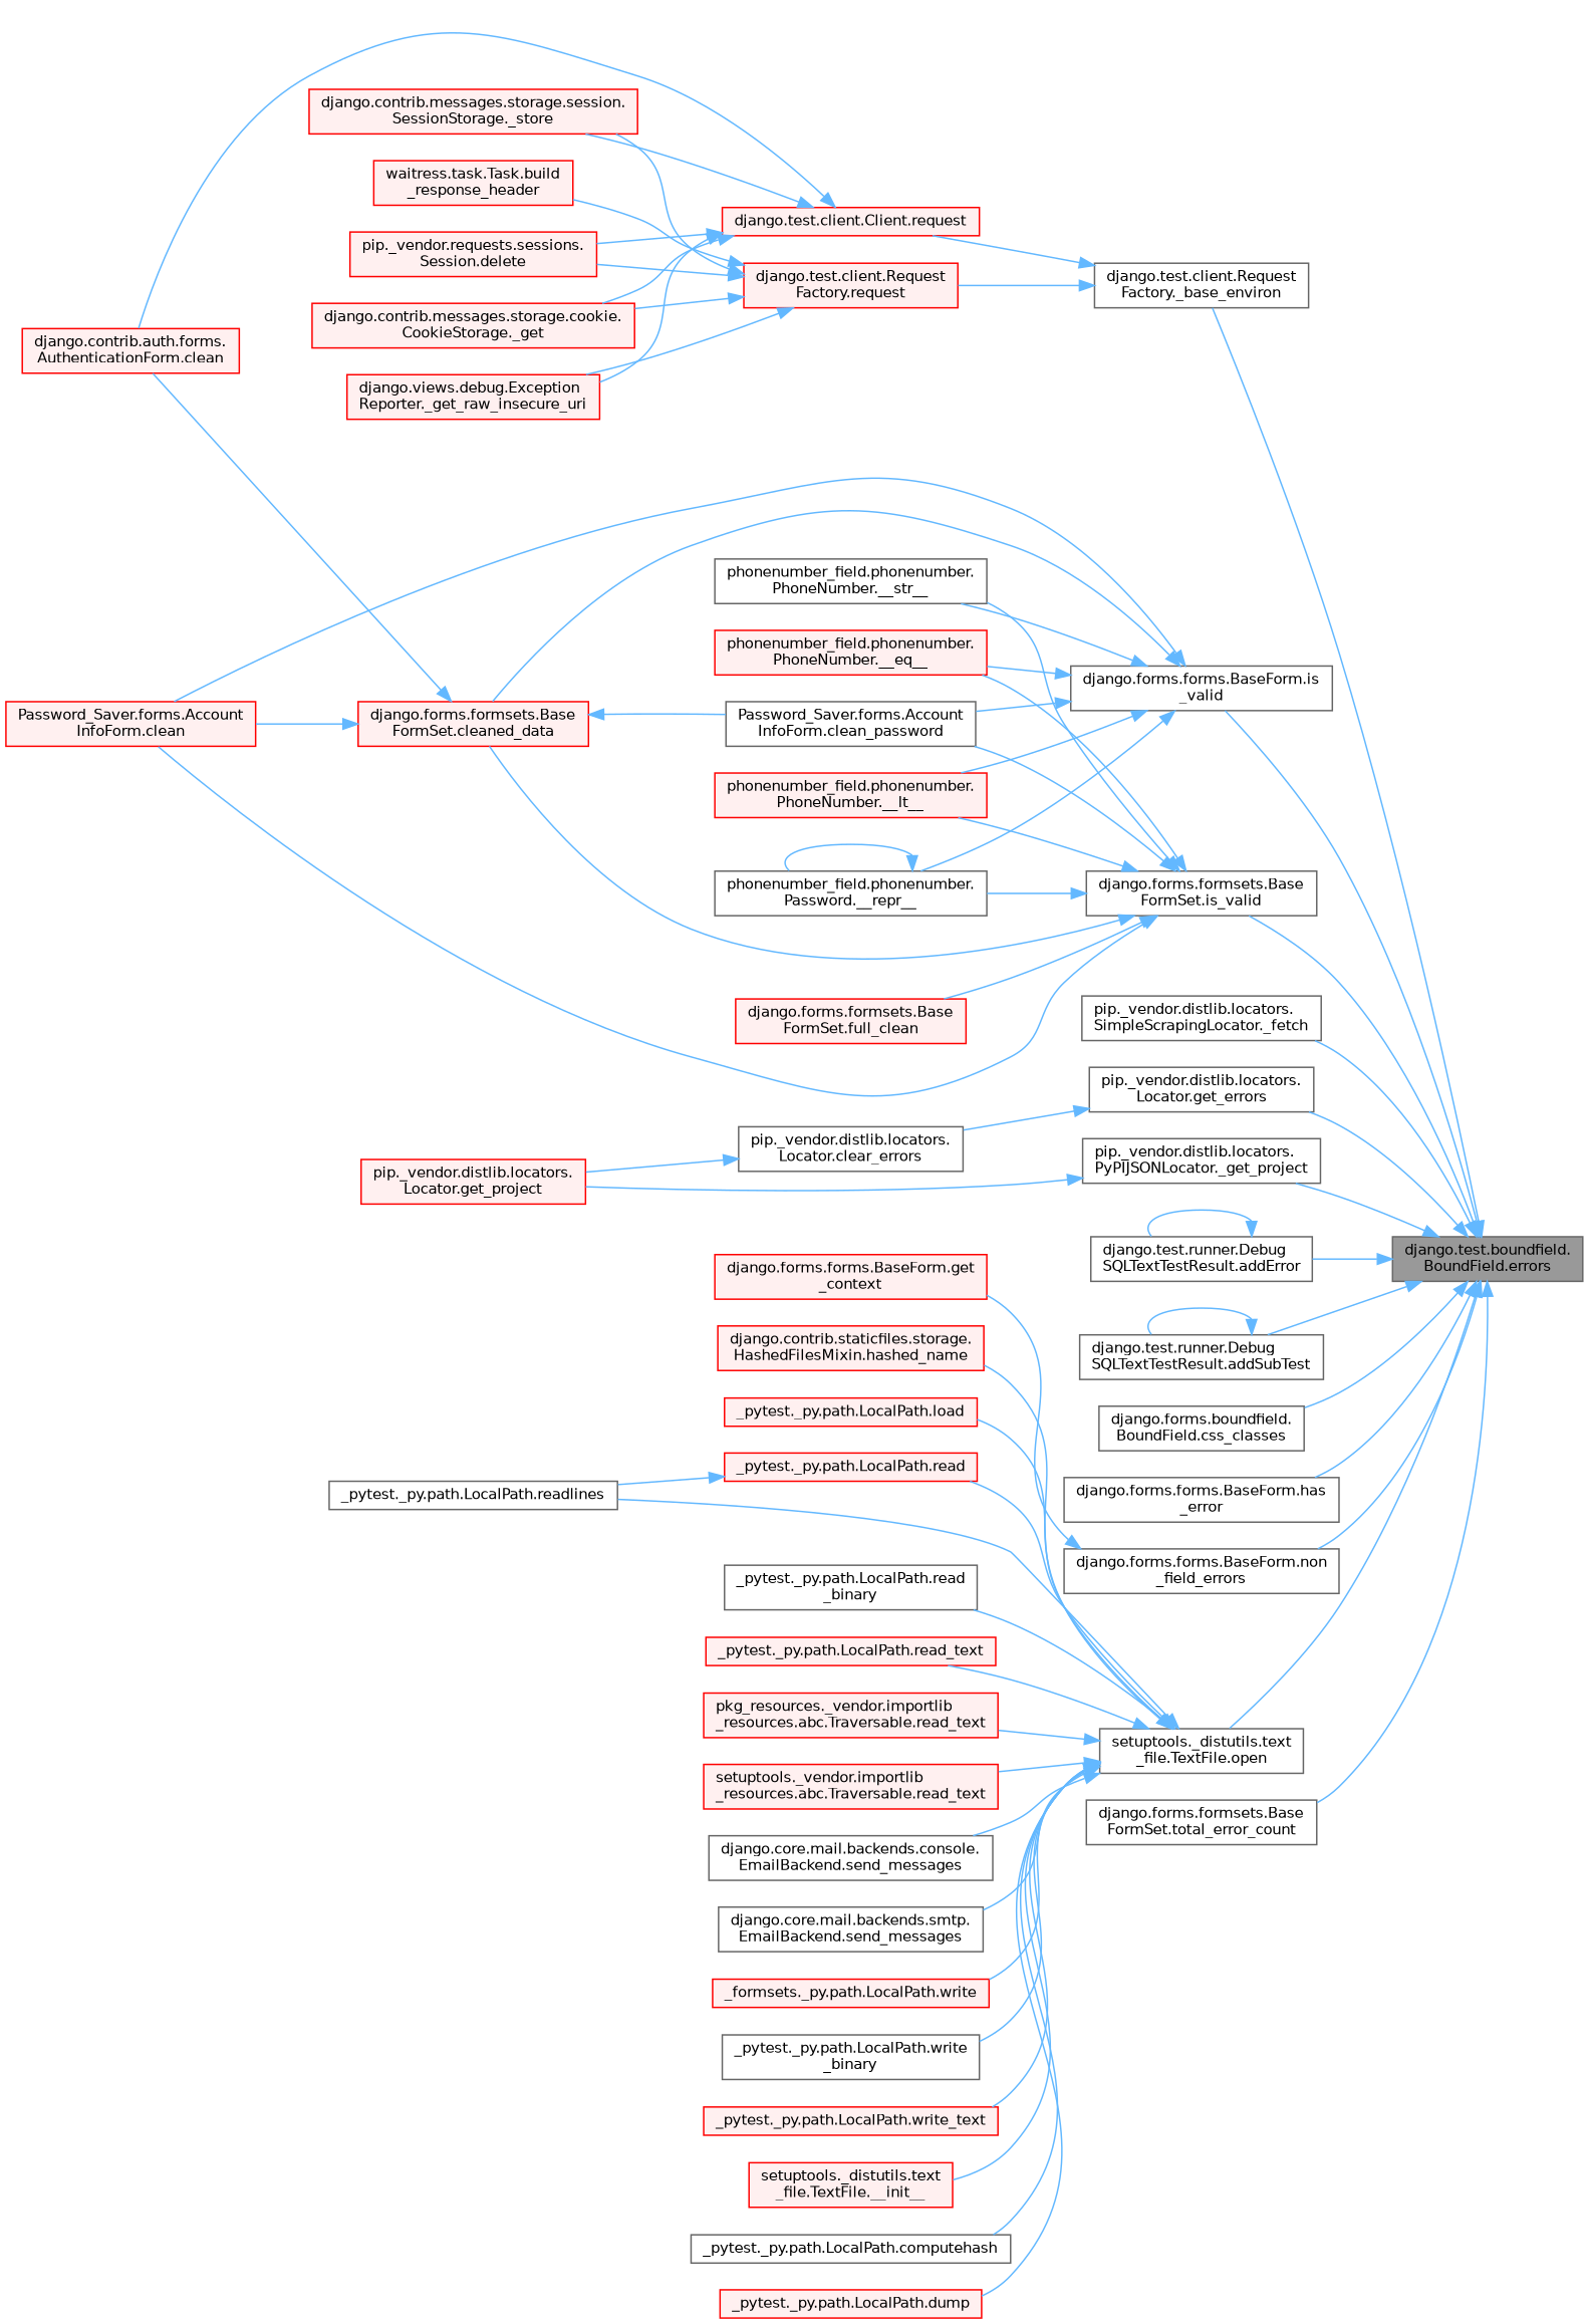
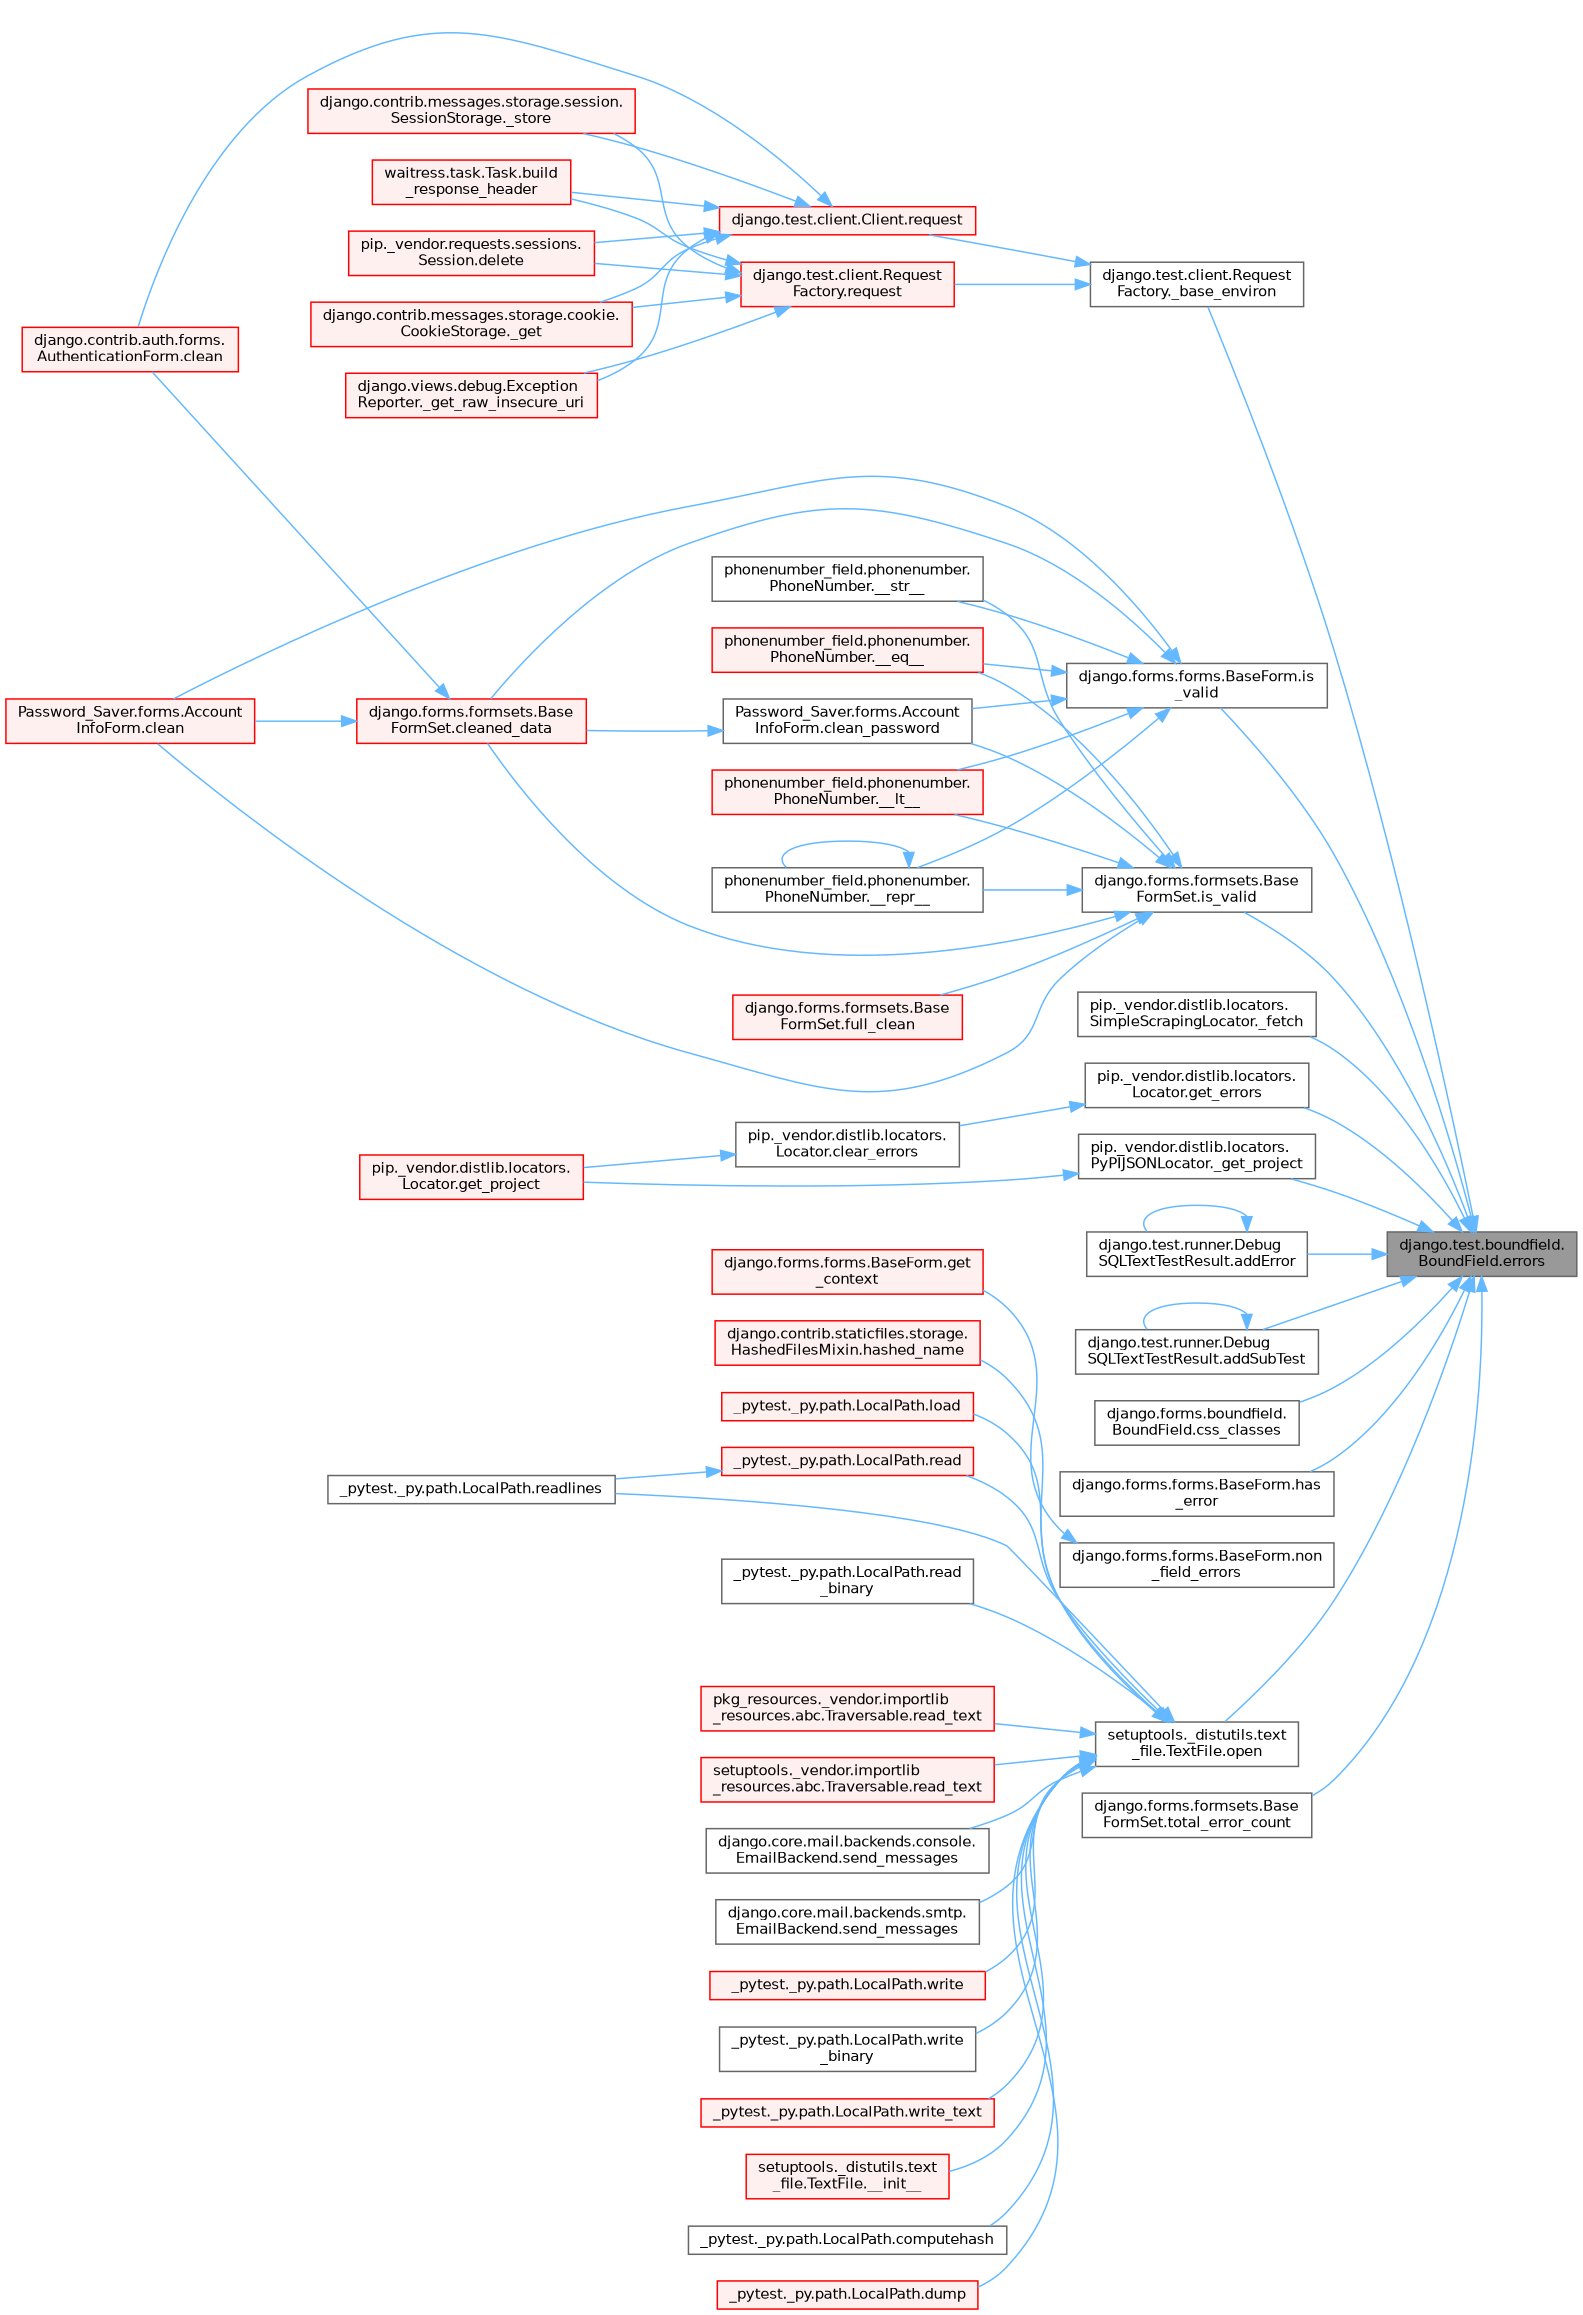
  digraph {
    rankdir=RL
    node [color=red fillcolor="#FFF0F0" fontname=Helvetica fontsize=10 shape=box style=filled]
    edge [color=steelblue1 dir=back fontname=Helvetica fontsize=10 labelfontname=Helvetica labelfontsize=10 style=solid]
    n1 [color=gray40 fillcolor=grey60 fontcolor=black height=0.2 label="django.test.boundfield.\lBoundField.errors" width=0.4]
    n2 [color=grey40 fillcolor=white height=0.2 label="django.test.client.Request\lFactory._base_environ" width=0.4]
    n3 [color=grey40 fillcolor=white height=0.2 label="pip._vendor.distlib.locators.\lSimpleScrapingLocator._fetch" width=0.4]
    n4 [color=grey40 fillcolor=white height=0.2 label="pip._vendor.distlib.locators.\lPyPIJSONLocator._get_project" width=0.4]
    n5 [color=grey40 fillcolor=white height=0.2 label="django.test.runner.Debug\lSQLTextTestResult.addError" width=0.4]
    n6 [color=grey40 fillcolor=white height=0.2 label="django.test.runner.Debug\lSQLTextTestResult.addSubTest" width=0.4]
    n7 [color=grey40 fillcolor=white height=0.2 label="django.forms.boundfield.\lBoundField.css_classes" width=0.4]
    n8 [color=grey40 fillcolor=white height=0.2 label="pip._vendor.distlib.locators.\lLocator.get_errors" width=0.4]
    n9 [color=grey40 fillcolor=white height=0.2 label="django.forms.forms.BaseForm.has\l_error" width=0.4]
    n10 [color=grey40 fillcolor=white height=0.2 label="django.forms.forms.BaseForm.is\l_valid" width=0.4]
    n11 [color=grey40 fillcolor=white height=0.2 label="django.forms.formsets.Base\lFormSet.is_valid" width=0.4]
    n12 [color=grey40 fillcolor=white height=0.2 label="django.forms.forms.BaseForm.non\l_field_errors" width=0.4]
    n13 [color=grey40 fillcolor=white height=0.2 label="setuptools._distutils.text\l_file.TextFile.open" width=0.4]
    n14 [color=grey40 fillcolor=white height=0.2 label="django.forms.formsets.Base\lFormSet.total_error_count" width=0.4]
    n15 [height=0.2 label="django.test.client.Client.request" width=0.4]
    n16 [height=0.2 label="django.test.client.Request\lFactory.request" width=0.4]
    n17 [height=0.2 label="pip._vendor.distlib.locators.\lLocator.get_project" width=0.4]
    n18 [color=grey40 fillcolor=white height=0.2 label="pip._vendor.distlib.locators.\lLocator.clear_errors" width=0.4]
    n19 [height=0.2 label="phonenumber_field.phonenumber.\lPhoneNumber.__eq__" width=0.4]
    n20 [height=0.2 label="phonenumber_field.phonenumber.\lPhoneNumber.__lt__" width=0.4]
-   n21 [color=grey40 fillcolor=white height=0.2 label="phonenumber_field.phonenumber.\lPassword.__repr__" width=0.4]
+   n21 [color=grey40 fillcolor=white height=0.2 label="phonenumber_field.phonenumber.\lPhoneNumber.__repr__" width=0.4]
    n22 [color=grey40 fillcolor=white height=0.2 label="phonenumber_field.phonenumber.\lPhoneNumber.__str__" width=0.4]
    n23 [height=0.2 label="Password_Saver.forms.Account\lInfoForm.clean" width=0.4]
    n24 [color=grey40 fillcolor=white height=0.2 label="Password_Saver.forms.Account\lInfoForm.clean_password" width=0.4]
    n25 [height=0.2 label="django.forms.formsets.Base\lFormSet.cleaned_data" width=0.4]
    n26 [height=0.2 label="django.forms.formsets.Base\lFormSet.full_clean" width=0.4]
    n27 [height=0.2 label="django.forms.forms.BaseForm.get\l_context" width=0.4]
    n28 [height=0.2 label="setuptools._distutils.text\l_file.TextFile.__init__" width=0.4]
    n29 [color=grey40 fillcolor=white height=0.2 label="_pytest._py.path.LocalPath.computehash" width=0.4]
    n30 [height=0.2 label="_pytest._py.path.LocalPath.dump" width=0.4]
    n31 [height=0.2 label="django.contrib.staticfiles.storage.\lHashedFilesMixin.hashed_name" width=0.4]
    n32 [height=0.2 label="_pytest._py.path.LocalPath.load" width=0.4]
    n33 [height=0.2 label="_pytest._py.path.LocalPath.read" width=0.4]
    n34 [color=grey40 fillcolor=white height=0.2 label="_pytest._py.path.LocalPath.readlines" width=0.4]
    n35 [color=grey40 fillcolor=white height=0.2 label="_pytest._py.path.LocalPath.read\l_binary" width=0.4]
-   n36 [height=0.2 label="_pytest._py.path.LocalPath.read_text" width=0.4]
    n37 [height=0.2 label="pkg_resources._vendor.importlib\l_resources.abc.Traversable.read_text" width=0.4]
    n38 [height=0.2 label="setuptools._vendor.importlib\l_resources.abc.Traversable.read_text" width=0.4]
    n39 [color=grey40 fillcolor=white height=0.2 label="django.core.mail.backends.console.\lEmailBackend.send_messages" width=0.4]
    n40 [color=grey40 fillcolor=white height=0.2 label="django.core.mail.backends.smtp.\lEmailBackend.send_messages" width=0.4]
-   n41 [height=0.2 label="_formsets._py.path.LocalPath.write" width=0.4]
+   n41 [height=0.2 label="_pytest._py.path.LocalPath.write" width=0.4]
    n42 [color=grey40 fillcolor=white height=0.2 label="_pytest._py.path.LocalPath.write\l_binary" width=0.4]
    n43 [height=0.2 label="_pytest._py.path.LocalPath.write_text" width=0.4]
    n44 [height=0.2 label="django.contrib.messages.storage.cookie.\lCookieStorage._get" width=0.4]
    n45 [height=0.2 label="django.views.debug.Exception\lReporter._get_raw_insecure_uri" width=0.4]
    n46 [height=0.2 label="django.contrib.messages.storage.session.\lSessionStorage._store" width=0.4]
    n47 [height=0.2 label="waitress.task.Task.build\l_response_header" width=0.4]
    n48 [height=0.2 label="django.contrib.auth.forms.\lAuthenticationForm.clean" width=0.4]
    n49 [height=0.2 label="pip._vendor.requests.sessions.\lSession.delete" width=0.4]
    n1 -> n2
    n1 -> n3
    n1 -> n4
    n1 -> n5
    n1 -> n6
    n1 -> n7
    n1 -> n8
    n1 -> n9
    n1 -> n10
    n1 -> n11
-   n1 -> n12
    n1 -> n13
    n1 -> n14
    n2 -> n15
    n2 -> n16
    n4 -> n17
    n5 -> n5
    n6 -> n6
    n8 -> n18
    n10 -> n19
    n10 -> n20
    n10 -> n21
    n10 -> n22
    n10 -> n23
    n10 -> n24
    n10 -> n25
    n11 -> n19
    n11 -> n20
    n11 -> n21
    n11 -> n22
    n11 -> n23
    n11 -> n24
    n11 -> n25
    n11 -> n26
    n12 -> n27
    n13 -> n28
    n13 -> n29
    n13 -> n30
    n13 -> n31
    n13 -> n32
    n13 -> n33
    n13 -> n34
    n13 -> n35
-   n13 -> n36
    n13 -> n37
    n13 -> n38
    n13 -> n39
    n13 -> n40
    n13 -> n41
    n13 -> n42
    n13 -> n43
    n15 -> n44
    n15 -> n45
    n15 -> n46
+   n15 -> n47
    n15 -> n48
    n15 -> n49
    n16 -> n44
    n16 -> n45
    n16 -> n46
    n16 -> n47
    n16 -> n49
    n18 -> n17
    n21 -> n21
    n25 -> n23
-   n25 -> n24
+   n24 -> n25
    n25 -> n48
    n33 -> n34
  }
